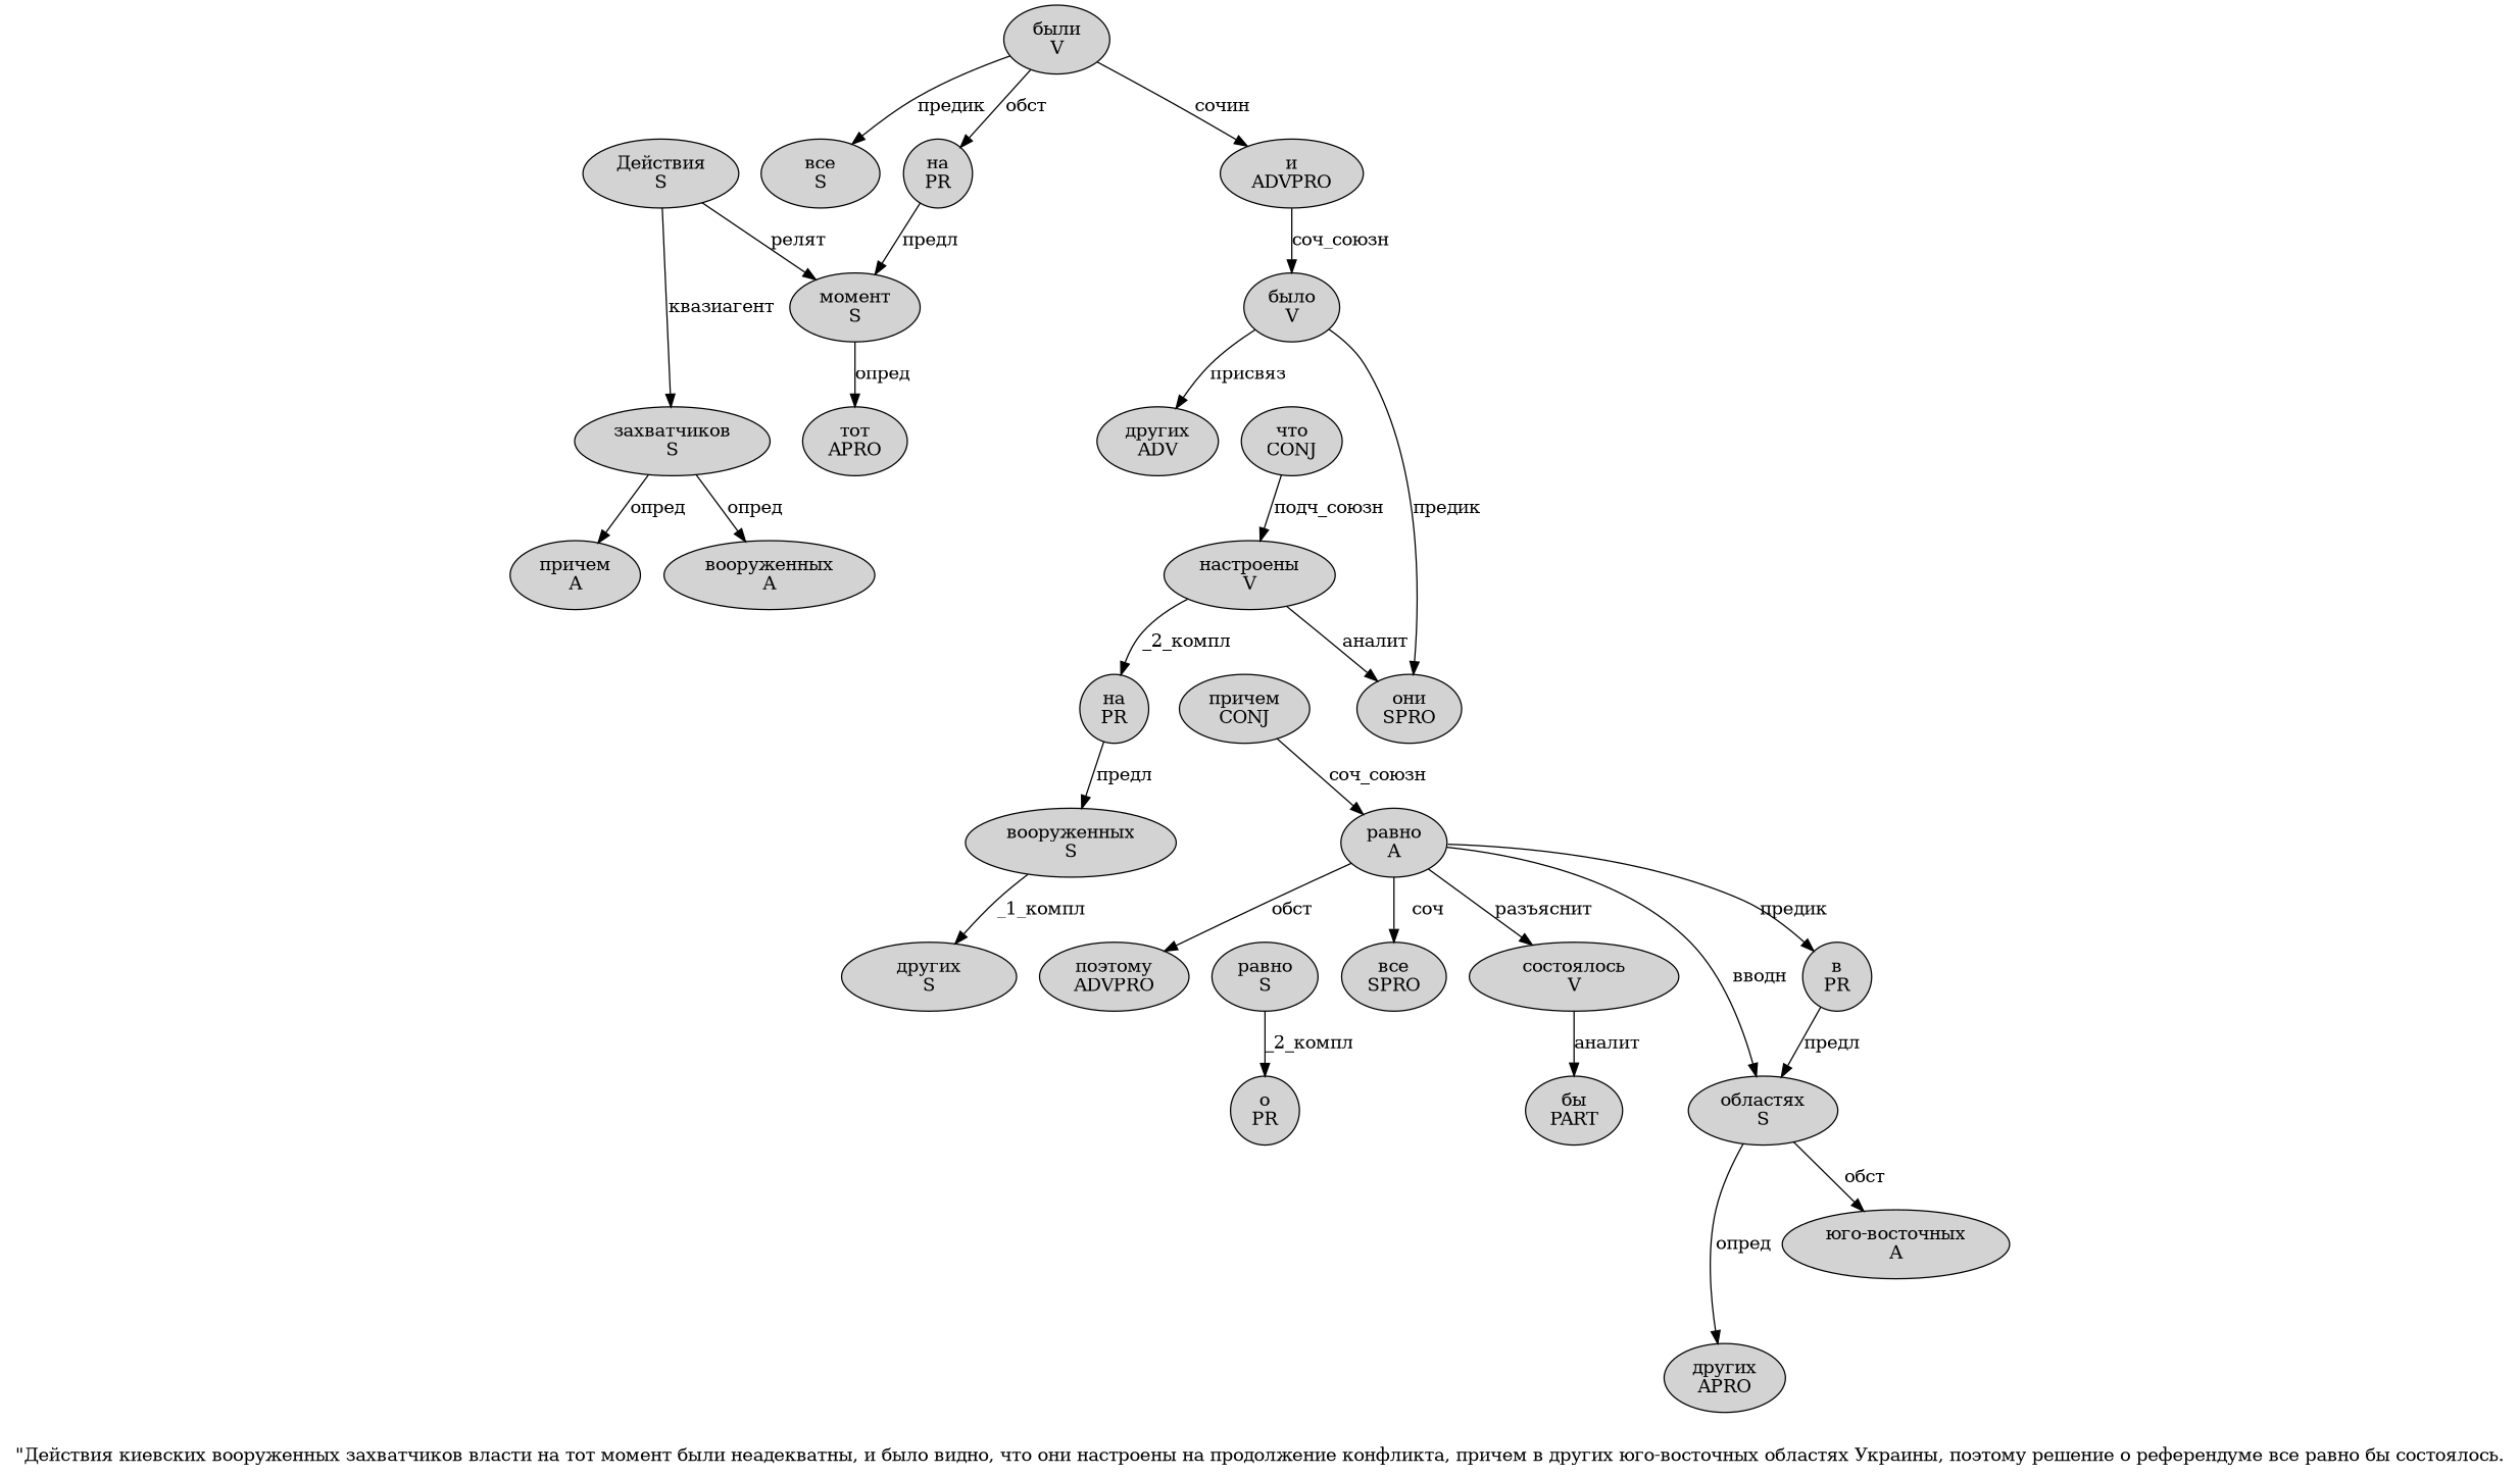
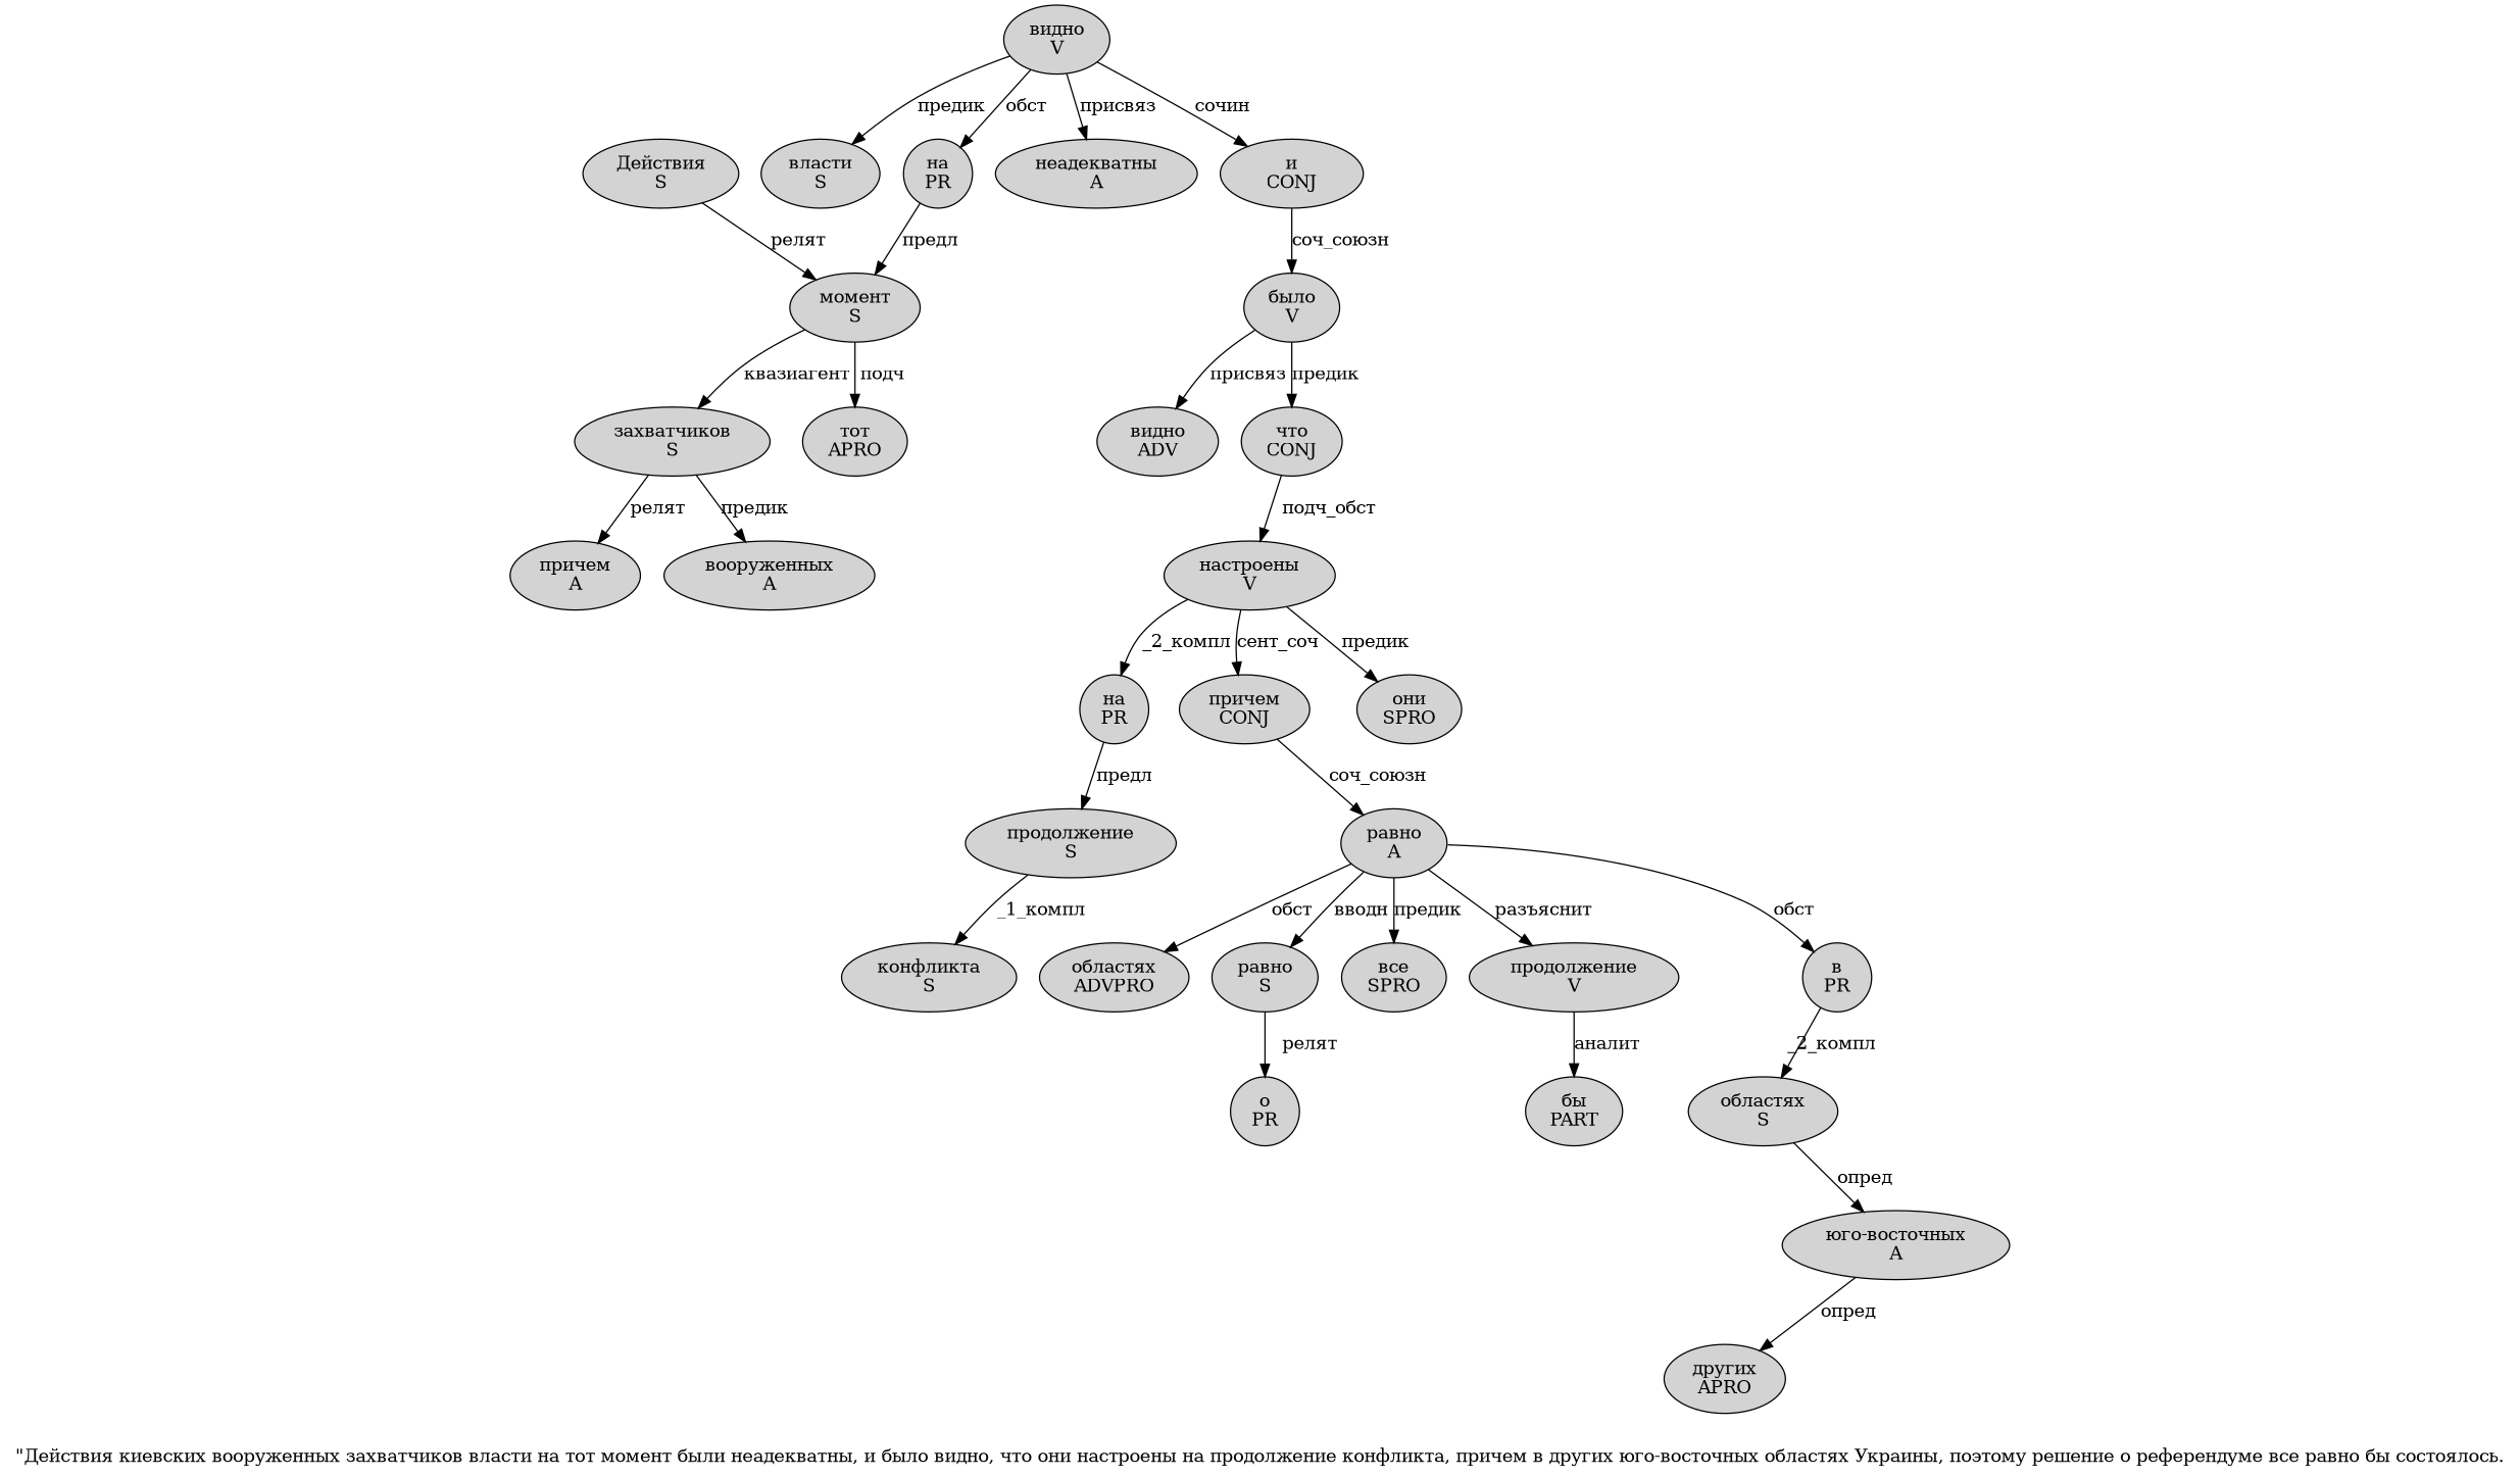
  digraph {
    label="\"Действия киевских вооруженных захватчиков власти на тот момент были неадекватны, и было видно, что они настроены на продолжение конфликта, причем в других юго-восточных областях Украины, поэтому решение о референдуме все равно бы состоялось."
    node [fillcolor=lightgray penwidth=1 shape=ellipse style=filled]
    n1 [label="Действия\nS"]
    n2 [label="захватчиков\nS"]
    n3 [label="момент\nS"]
    n4 [label="причем\nA"]
    n5 [label="вооруженных\nA"]
-   n6 [label="были\nV"]
-   n7 [label="все\nS"]
+   n6 [label="видно\nV"]
+   n7 [label="власти\nS"]
    n8 [label="на\nPR"]
-   n10 [label="и\nADVPRO"]
+   n9 [label="неадекватны\nA"]
+   n10 [label="и\nCONJ"]
    n11 [label="тот\nAPRO"]
    n12 [label="было\nV"]
-   n13 [label="других\nADV"]
+   n13 [label="видно\nADV"]
    n14 [label="что\nCONJ"]
    n15 [label="настроены\nV"]
    n16 [label="они\nSPRO"]
    n17 [label="на\nPR"]
    n18 [label="причем\nCONJ"]
-   n19 [label="вооруженных\nS"]
+   n19 [label="продолжение\nS"]
    n20 [label="равно\nA"]
-   n21 [label="других\nS"]
+   n21 [label="конфликта\nS"]
    n22 [label="в\nPR"]
-   n23 [label="поэтому\nADVPRO"]
+   n23 [label="областях\nADVPRO"]
    n24 [label="равно\nS"]
    n25 [label="все\nSPRO"]
-   n26 [label="состоялось\nV"]
+   n26 [label="продолжение\nV"]
    n27 [label="областях\nS"]
    n28 [label="других\nAPRO"]
    n29 [label="юго-восточных\nA"]
    n30 [label="о\nPR"]
    n31 [label="бы\nPART"]
-   n1 -> n2 [label="квазиагент"]
+   n3 -> n2 [label="квазиагент"]
    n1 -> n3 [label="релят"]
-   n2 -> n4 [label="опред"]
-   n2 -> n5 [label="опред"]
-   n3 -> n11 [label="опред"]
+   n2 -> n4 [label="релят"]
+   n2 -> n5 [label="предик"]
+   n3 -> n11 [label="подч"]
    n6 -> n7 [label="предик"]
    n6 -> n8 [label="обст"]
+   n6 -> n9 [label="присвяз"]
    n6 -> n10 [label="сочин"]
    n8 -> n3 [label="предл"]
    n10 -> n12 [label="соч_союзн"]
    n12 -> n13 [label="присвяз"]
-   n12 -> n16 [label="предик"]
-   n14 -> n15 [label="подч_союзн"]
-   n15 -> n16 [label="аналит"]
+   n12 -> n14 [label="предик"]
+   n14 -> n15 [label="подч_обст"]
+   n15 -> n16 [label="предик"]
    n15 -> n17 [label="_2_компл"]
+   n15 -> n18 [label="сент_соч"]
    n17 -> n19 [label="предл"]
    n18 -> n20 [label="соч_союзн"]
    n19 -> n21 [label="_1_компл"]
-   n20 -> n22 [label="предик"]
+   n20 -> n22 [label="обст"]
    n20 -> n23 [label="обст"]
-   n20 -> n27 [label="вводн"]
-   n20 -> n25 [label="соч"]
+   n20 -> n24 [label="вводн"]
+   n20 -> n25 [label="предик"]
    n20 -> n26 [label="разъяснит"]
-   n22 -> n27 [label="предл"]
-   n24 -> n30 [label="_2_компл"]
+   n22 -> n27 [label="_2_компл"]
+   n24 -> n30 [label="релят"]
    n26 -> n31 [label="аналит"]
-   n27 -> n28 [label="опред"]
-   n27 -> n29 [label="обст"]
+   n29 -> n28 [label="опред"]
+   n27 -> n29 [label="опред"]
  }
